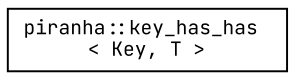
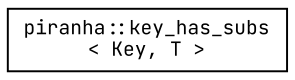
  digraph {
    rankdir=LR
    fontname="JetBrains Mono"
-   n1 [color=black fillcolor=white fontname="JetBrains Mono" fontsize=10 height=0.2 label="piranha::key_has_has\l\< Key, T \>" shape=record style=filled width=0.4]
+   n1 [color=black fillcolor=white fontname="JetBrains Mono" fontsize=10 height=0.2 label="piranha::key_has_subs\l\< Key, T \>" shape=record style=filled width=0.4]
  }
